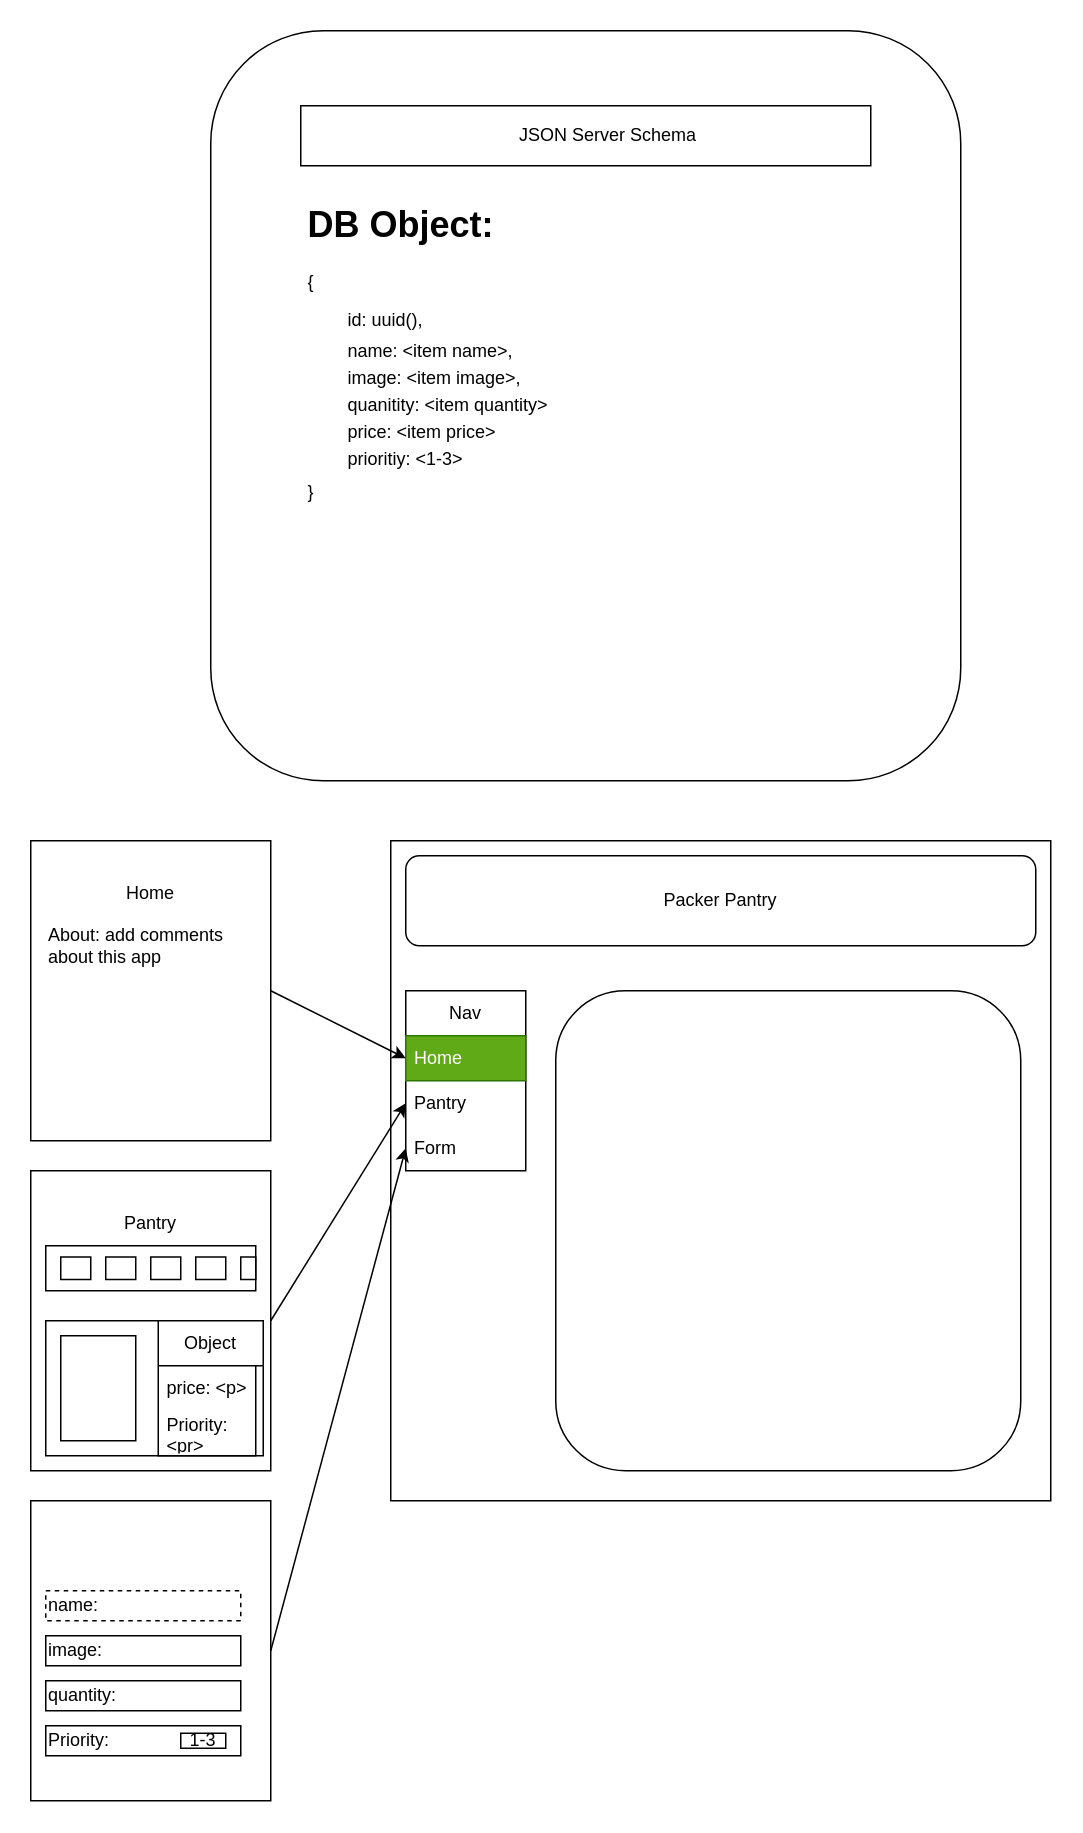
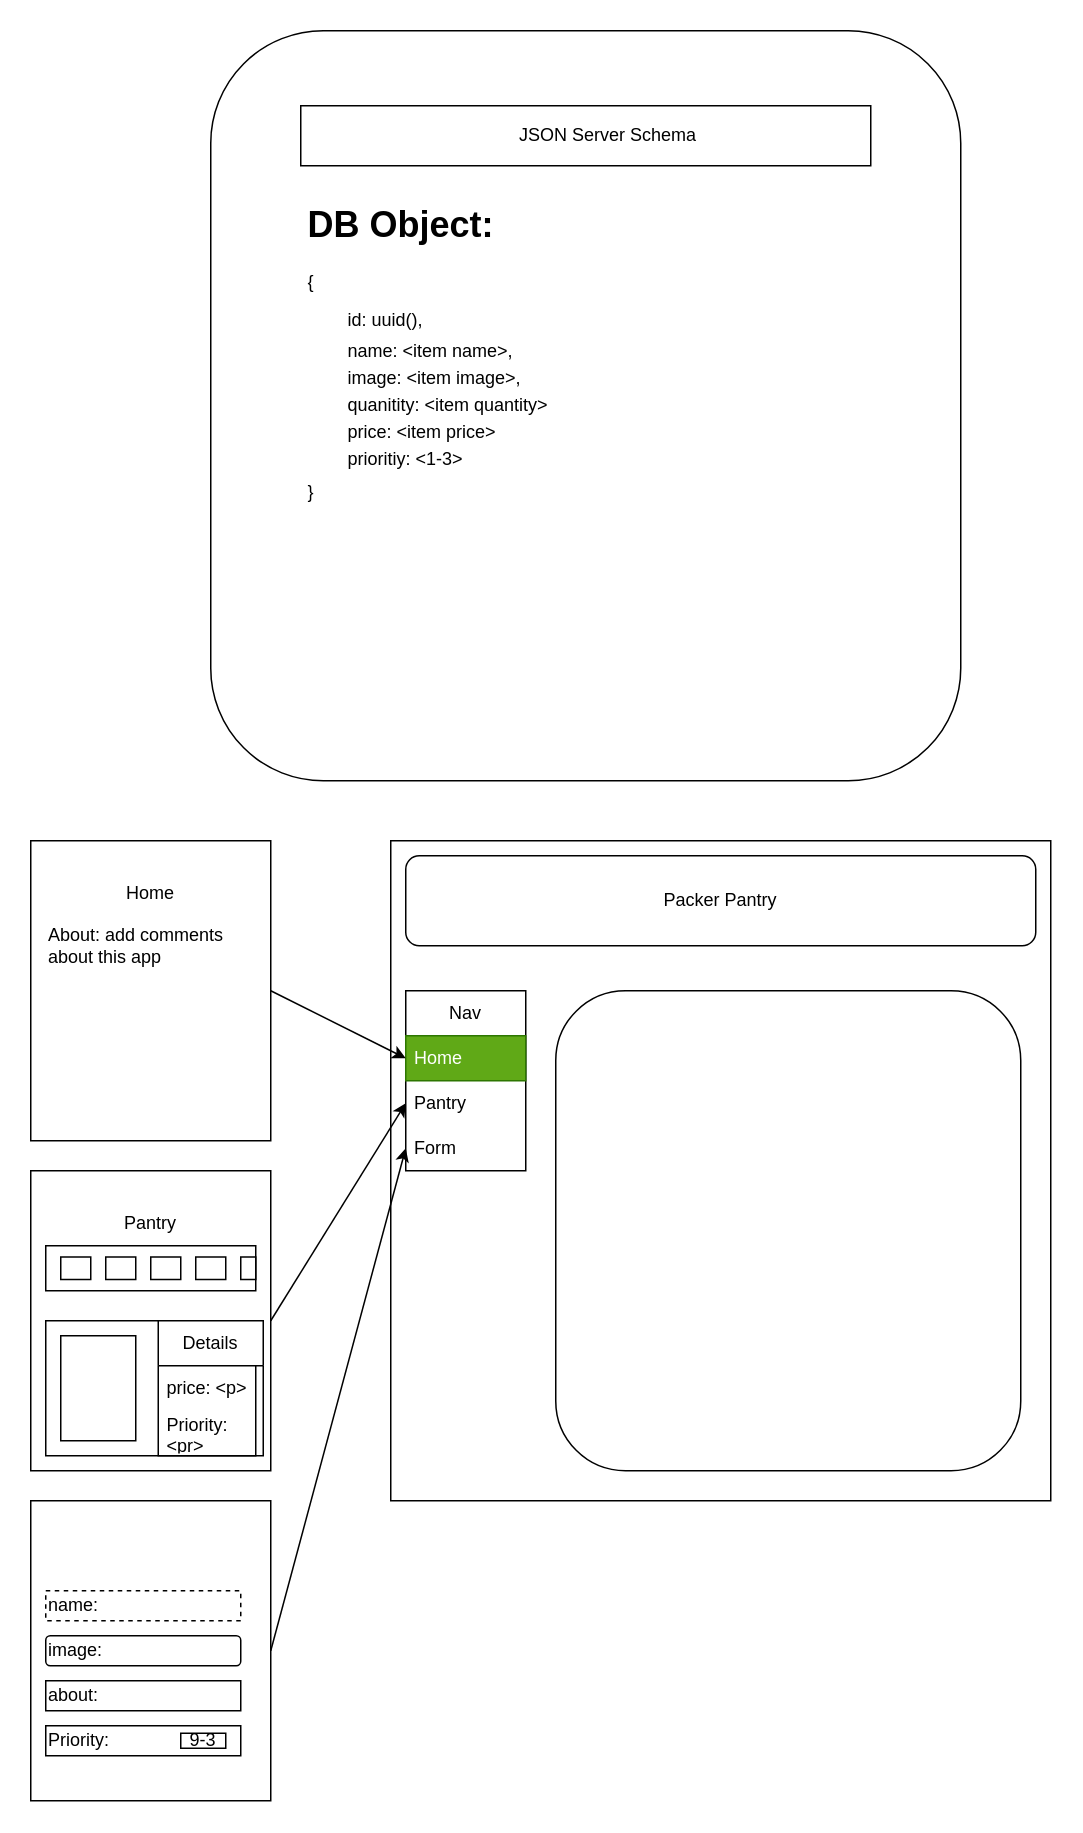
  <mxCell id="0" />
  <mxCell id="1" parent="0" />
  <mxCell id="2" value="" style="rounded=1;whiteSpace=wrap;html=1;" parent="1" vertex="1"><mxGeometry x="140" y="20" width="500" height="500" as="geometry" /></mxCell>
  <mxCell id="3" value="" style="rounded=0;whiteSpace=wrap;html=1;" parent="1" vertex="1"><mxGeometry x="200" y="70" width="380" height="40" as="geometry" /></mxCell>
  <mxCell id="4" value="JSON Server Schema" style="text;html=1;strokeColor=none;fillColor=none;align=center;verticalAlign=middle;whiteSpace=wrap;rounded=0;" parent="1" vertex="1"><mxGeometry x="335" y="75" width="140" height="30" as="geometry" /></mxCell>
  <mxCell id="5" value="&lt;h1&gt;DB Object:&lt;/h1&gt;&lt;p&gt;{&lt;/p&gt;&lt;p style=&quot;line-height: 100%;&quot;&gt;&lt;span style=&quot;white-space: pre;&quot;&gt;&#09;&lt;/span&gt;id: uuid(),&lt;br&gt;&lt;/p&gt;&lt;p style=&quot;line-height: 50%;&quot;&gt;&lt;span style=&quot;white-space: pre;&quot;&gt;&lt;span style=&quot;white-space: pre;&quot;&gt;&#09;&lt;/span&gt;name: &amp;lt;item name&amp;gt;,&lt;/span&gt;&lt;/p&gt;&lt;p style=&quot;line-height: 50%;&quot;&gt;&lt;span style=&quot;white-space: pre;&quot;&gt;&lt;span style=&quot;white-space: pre;&quot;&gt;&#09;&lt;/span&gt;image: &amp;lt;item image&amp;gt;,&lt;/span&gt;&lt;/p&gt;&lt;p style=&quot;line-height: 50%;&quot;&gt;&lt;span style=&quot;white-space: pre;&quot;&gt;&lt;span style=&quot;white-space: pre;&quot;&gt;&#09;&lt;/span&gt;quanitity: &amp;lt;item quantity&amp;gt;&lt;/span&gt;&lt;/p&gt;&lt;p style=&quot;line-height: 50%;&quot;&gt;&lt;span style=&quot;white-space: pre;&quot;&gt;&lt;span style=&quot;white-space: pre;&quot;&gt;&#09;&lt;/span&gt;price: &amp;lt;item price&amp;gt;&lt;/span&gt;&lt;/p&gt;&lt;p style=&quot;line-height: 50%;&quot;&gt;&lt;span style=&quot;white-space: pre;&quot;&gt;&lt;span style=&quot;white-space: pre;&quot;&gt;&#09;&lt;/span&gt;prioritiy: &amp;lt;1-3&amp;gt;&#09;&lt;/span&gt;&lt;br&gt;&lt;/p&gt;&lt;p&gt;}&lt;/p&gt;" style="text;html=1;strokeColor=none;fillColor=none;spacing=5;spacingTop=-20;whiteSpace=wrap;overflow=hidden;rounded=0;" parent="1" vertex="1"><mxGeometry x="200" y="130" width="190" height="360" as="geometry" /></mxCell>
  <mxCell id="6" value="" style="group" parent="1" vertex="1" connectable="0"><mxGeometry x="260" y="560" width="440" height="440" as="geometry" /></mxCell>
  <mxCell id="7" value="" style="rounded=0;whiteSpace=wrap;html=1;" parent="6" vertex="1"><mxGeometry width="440" height="440" as="geometry" /></mxCell>
  <mxCell id="8" value="Packer Pantry" style="rounded=1;whiteSpace=wrap;html=1;" parent="6" vertex="1"><mxGeometry x="10" y="10" width="420" height="60" as="geometry" /></mxCell>
  <mxCell id="9" value="Nav" style="swimlane;fontStyle=0;childLayout=stackLayout;horizontal=1;startSize=30;horizontalStack=0;resizeParent=1;resizeParentMax=0;resizeLast=0;collapsible=1;marginBottom=0;whiteSpace=wrap;html=1;" parent="6" vertex="1"><mxGeometry x="10" y="100" width="80" height="120" as="geometry" /></mxCell>
  <mxCell id="10" value="Home" style="text;strokeColor=#2D7600;fillColor=#60a917;align=left;verticalAlign=middle;spacingLeft=4;spacingRight=4;overflow=hidden;points=[[0,0.5],[1,0.5]];portConstraint=eastwest;rotatable=0;whiteSpace=wrap;html=1;fontColor=#ffffff;" parent="9" vertex="1"><mxGeometry y="30" width="80" height="30" as="geometry" /></mxCell>
  <mxCell id="11" value="Pantry" style="text;strokeColor=none;fillColor=none;align=left;verticalAlign=middle;spacingLeft=4;spacingRight=4;overflow=hidden;points=[[0,0.5],[1,0.5]];portConstraint=eastwest;rotatable=0;whiteSpace=wrap;html=1;" parent="9" vertex="1"><mxGeometry y="60" width="80" height="30" as="geometry" /></mxCell>
  <mxCell id="12" value="Form" style="text;strokeColor=none;fillColor=none;align=left;verticalAlign=middle;spacingLeft=4;spacingRight=4;overflow=hidden;points=[[0,0.5],[1,0.5]];portConstraint=eastwest;rotatable=0;whiteSpace=wrap;html=1;" parent="9" vertex="1"><mxGeometry y="90" width="80" height="30" as="geometry" /></mxCell>
  <mxCell id="13" value="" style="rounded=1;whiteSpace=wrap;html=1;" parent="6" vertex="1"><mxGeometry x="110" y="100" width="310" height="320" as="geometry" /></mxCell>
  <mxCell id="14" style="edgeStyle=none;html=1;exitX=1;exitY=0.5;exitDx=0;exitDy=0;entryX=0;entryY=0.5;entryDx=0;entryDy=0;" parent="1" source="16" target="10" edge="1"><mxGeometry relative="1" as="geometry" /></mxCell>
  <mxCell id="15" value="" style="group" parent="1" vertex="1" connectable="0"><mxGeometry x="20" y="560" width="160" height="200" as="geometry" /></mxCell>
  <mxCell id="16" value="" style="rounded=0;whiteSpace=wrap;html=1;" parent="15" vertex="1"><mxGeometry width="160" height="200" as="geometry" /></mxCell>
  <mxCell id="17" value="Home" style="text;html=1;strokeColor=none;fillColor=none;align=center;verticalAlign=middle;whiteSpace=wrap;rounded=0;" parent="15" vertex="1"><mxGeometry x="50" y="20" width="60" height="30" as="geometry" /></mxCell>
  <mxCell id="18" value="About: add comments about this app" style="text;html=1;strokeColor=none;fillColor=none;align=left;verticalAlign=middle;whiteSpace=wrap;rounded=0;" parent="15" vertex="1"><mxGeometry x="10" y="50" width="140" height="40" as="geometry" /></mxCell>
  <mxCell id="19" value="" style="group" parent="1" vertex="1" connectable="0"><mxGeometry x="20" y="780" width="160" height="220" as="geometry" /></mxCell>
  <mxCell id="20" value="" style="rounded=0;whiteSpace=wrap;html=1;" parent="19" vertex="1"><mxGeometry width="160" height="200" as="geometry" /></mxCell>
  <mxCell id="21" value="Pantry" style="text;html=1;strokeColor=none;fillColor=none;align=center;verticalAlign=middle;whiteSpace=wrap;rounded=0;" parent="19" vertex="1"><mxGeometry x="50" y="20" width="60" height="30" as="geometry" /></mxCell>
  <mxCell id="22" value="" style="rounded=0;whiteSpace=wrap;html=1;" parent="19" vertex="1"><mxGeometry x="10" y="50" width="140" height="30" as="geometry" /></mxCell>
  <mxCell id="23" value="" style="rounded=0;whiteSpace=wrap;html=1;" parent="19" vertex="1"><mxGeometry x="20" y="57.5" width="20" height="15" as="geometry" /></mxCell>
  <mxCell id="24" value="" style="rounded=0;whiteSpace=wrap;html=1;" parent="19" vertex="1"><mxGeometry x="50" y="57.5" width="20" height="15" as="geometry" /></mxCell>
  <mxCell id="25" value="" style="rounded=0;whiteSpace=wrap;html=1;" parent="19" vertex="1"><mxGeometry x="80" y="57.5" width="20" height="15" as="geometry" /></mxCell>
  <mxCell id="26" value="" style="rounded=0;whiteSpace=wrap;html=1;" parent="19" vertex="1"><mxGeometry x="110" y="57.5" width="20" height="15" as="geometry" /></mxCell>
  <mxCell id="27" value="" style="rounded=0;whiteSpace=wrap;html=1;" parent="19" vertex="1"><mxGeometry x="140" y="57.5" width="10" height="15" as="geometry" /></mxCell>
  <mxCell id="28" value="" style="rounded=0;whiteSpace=wrap;html=1;" parent="19" vertex="1"><mxGeometry x="10" y="100" width="140" height="90" as="geometry" /></mxCell>
  <mxCell id="29" value="" style="rounded=0;whiteSpace=wrap;html=1;" parent="19" vertex="1"><mxGeometry x="20" y="110" width="50" height="70" as="geometry" /></mxCell>
- <mxCell id="30" value="Object" style="swimlane;fontStyle=0;childLayout=stackLayout;horizontal=1;startSize=30;horizontalStack=0;resizeParent=1;resizeParentMax=0;resizeLast=0;collapsible=1;marginBottom=0;whiteSpace=wrap;html=1;" parent="19" vertex="1"><mxGeometry x="85" y="100" width="70" height="90" as="geometry" /></mxCell>
+ <mxCell id="30" value="Details" style="swimlane;fontStyle=0;childLayout=stackLayout;horizontal=1;startSize=30;horizontalStack=0;resizeParent=1;resizeParentMax=0;resizeLast=0;collapsible=1;marginBottom=0;whiteSpace=wrap;html=1;" parent="19" vertex="1"><mxGeometry x="85" y="100" width="70" height="90" as="geometry" /></mxCell>
  <mxCell id="31" value="price: &amp;lt;p&amp;gt;" style="text;strokeColor=none;fillColor=none;align=left;verticalAlign=middle;spacingLeft=4;spacingRight=4;overflow=hidden;points=[[0,0.5],[1,0.5]];portConstraint=eastwest;rotatable=0;whiteSpace=wrap;html=1;" parent="30" vertex="1"><mxGeometry y="30" width="70" height="30" as="geometry" /></mxCell>
  <mxCell id="32" value="Priority:&amp;lt;pr&amp;gt;" style="text;strokeColor=none;fillColor=none;align=left;verticalAlign=middle;spacingLeft=4;spacingRight=4;overflow=hidden;points=[[0,0.5],[1,0.5]];portConstraint=eastwest;rotatable=0;whiteSpace=wrap;html=1;" parent="30" vertex="1"><mxGeometry y="60" width="70" height="30" as="geometry" /></mxCell>
  <mxCell id="33" style="edgeStyle=none;html=1;exitX=1;exitY=0.5;exitDx=0;exitDy=0;entryX=0;entryY=0.5;entryDx=0;entryDy=0;" parent="1" source="20" target="11" edge="1"><mxGeometry relative="1" as="geometry" /></mxCell>
  <mxCell id="34" value="" style="group" parent="1" vertex="1" connectable="0"><mxGeometry x="20" y="1000" width="160" height="200" as="geometry" /></mxCell>
  <mxCell id="35" value="&lt;span style=&quot;color: rgba(0, 0, 0, 0); font-family: monospace; font-size: 0px; text-align: start;&quot;&gt;%3CmxGraphModel%3E%3Croot%3E%3CmxCell%20id%3D%220%22%2F%3E%3CmxCell%20id%3D%221%22%20parent%3D%220%22%2F%3E%3CmxCell%20id%3D%222%22%20value%3D%22name%3A%22%20style%3D%22rounded%3D0%3BwhiteSpace%3Dwrap%3Bhtml%3D1%3Balign%3Dleft%3B%22%20vertex%3D%221%22%20parent%3D%221%22%3E%3CmxGeometry%20x%3D%2250%22%20y%3D%221100%22%20width%3D%22130%22%20height%3D%2220%22%20as%3D%22geometry%22%2F%3E%3C%2FmxCell%3E%3C%2Froot%3E%3C%2FmxGraphModel%3E&lt;/span&gt;" style="rounded=0;whiteSpace=wrap;html=1;" parent="34" vertex="1"><mxGeometry width="160" height="200" as="geometry" /></mxCell>
  <mxCell id="36" value="name:" style="rounded=0;whiteSpace=wrap;html=1;align=left;dashed=1;" parent="34" vertex="1"><mxGeometry x="10" y="60" width="130" height="20" as="geometry" /></mxCell>
- <mxCell id="37" value="quantity:" style="rounded=0;whiteSpace=wrap;html=1;align=left;" parent="34" vertex="1"><mxGeometry x="10" y="120" width="130" height="20" as="geometry" /></mxCell>
- <mxCell id="38" value="image:" style="rounded=0;whiteSpace=wrap;html=1;align=left;" parent="34" vertex="1"><mxGeometry x="10" y="90" width="130" height="20" as="geometry" /></mxCell>
+ <mxCell id="37" value="about:" style="rounded=0;whiteSpace=wrap;html=1;align=left;" parent="34" vertex="1"><mxGeometry x="10" y="120" width="130" height="20" as="geometry" /></mxCell>
+ <mxCell id="38" value="image:" style="whiteSpace=wrap;html=1;align=left;rounded=1;" parent="34" vertex="1"><mxGeometry x="10" y="90" width="130" height="20" as="geometry" /></mxCell>
  <mxCell id="39" value="Priority:&amp;nbsp;" style="rounded=0;whiteSpace=wrap;html=1;align=left;" parent="34" vertex="1"><mxGeometry x="10" y="150" width="130" height="20" as="geometry" /></mxCell>
- <mxCell id="40" value="1-3" style="rounded=0;whiteSpace=wrap;html=1;" parent="34" vertex="1"><mxGeometry x="100" y="155" width="30" height="10" as="geometry" /></mxCell>
+ <mxCell id="40" value="9-3" style="rounded=0;whiteSpace=wrap;html=1;" parent="34" vertex="1"><mxGeometry x="100" y="155" width="30" height="10" as="geometry" /></mxCell>
  <mxCell id="41" style="edgeStyle=none;html=1;exitX=1;exitY=0.5;exitDx=0;exitDy=0;entryX=0;entryY=0.5;entryDx=0;entryDy=0;" parent="1" source="35" target="12" edge="1"><mxGeometry relative="1" as="geometry" /></mxCell>
